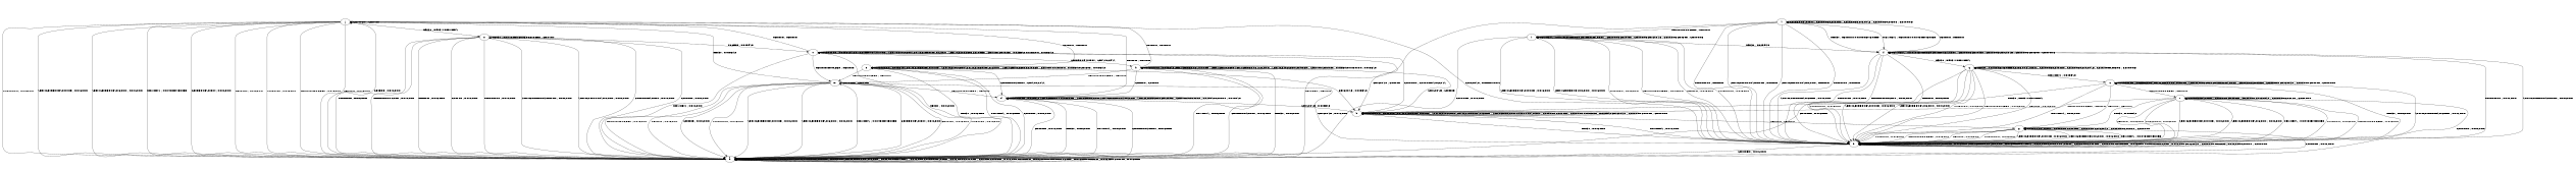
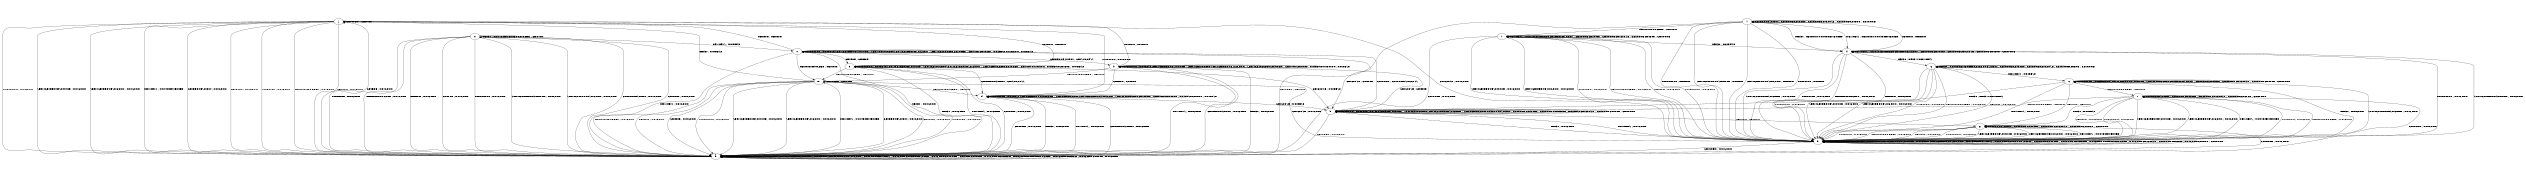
  digraph {
    "Incoming time"=0.046335697174072266
    "Outgoing time"=0.10979676246643066
    Output="{'States': 18, 'Transitions': 222, 'Filename': '../results/ssh/DropBear-DropBear-yices-3.dot'}"
    Reference="{'States': 18, 'Transitions': 222, 'Filename': '../subjects/ssh/DropBear.dot'}"
    Solver=yices
    Updated="{'States': 18, 'Transitions': 222, 'Filename': '../subjects/ssh/DropBear.dot'}"
    "f-measure"=1.0
    precision=1.0
    recall=1.0
    a
    h
    b
    d
    j
    k
    m
    n
    e
    g
    o
    r
    c
    q
    f
    i
    l
    a -> a [label="UA_PK_NOK / NO_CONN"]
    a -> a [label="KEX30 / NO_CONN"]
    a -> a [label="SERVICE_REQUEST_AUTH / NO_CONN"]
    a -> a [label="SERVICE_REQUEST_CONN / NO_CONN"]
    a -> a [label="NEWKEYS / NO_CONN"]
    a -> a [label="CH_REQUEST_PTY / NO_CONN"]
    a -> a [label="CH_OPEN / CH_MAX"]
    a -> a [label="CH_DATA / NO_CONN"]
    a -> a [label="UA_PK_OK / NO_CONN"]
    a -> a [label="KEXINIT_PROCEED / NO_CONN"]
    a -> a [label="KEXINIT / NO_CONN"]
    a -> a [label="CH_EOF / NO_CONN"]
    h -> a [label="CH_OPEN / NO_CONN"]
    h -> h [label="UA_PK_NOK / NO_CONN"]
    h -> h [label="KEX30 / NO_CONN"]
    h -> h [label="SERVICE_REQUEST_AUTH / NO_CONN"]
    h -> h [label="SERVICE_REQUEST_CONN / NO_CONN"]
    h -> h [label="NEWKEYS / NO_CONN"]
    h -> h [label="CH_REQUEST_PTY / CH_NONE"]
    h -> h [label="CH_DATA / CH_NONE"]
    h -> h [label="UA_PK_OK / NO_CONN"]
    h -> h [label="KEXINIT_PROCEED / NO_CONN"]
    h -> h [label="CH_CLOSE / CH_NONE"]
    h -> h [label="KEXINIT / NO_CONN"]
    h -> h [label="CH_EOF / CH_NONE"]
    b -> a [label="KEX30 / NO_CONN"]
    b -> a [label="NEWKEYS / NO_CONN"]
    b -> a [label="CH_REQUEST_PTY / NO_CONN"]
    b -> b [label="UA_PK_NOK / NO_RESP"]
    b -> b [label="SERVICE_REQUEST_AUTH / SERVICE_ACCEPT"]
    b -> b [label="SERVICE_REQUEST_CONN / SERVICE_ACCEPT"]
    b -> b [label="CH_OPEN / CH_MAX"]
    b -> b [label="CH_DATA / NO_RESP"]
    b -> b [label="UA_PK_OK / NO_RESP"]
    b -> d [label="CH_EOF / CH_EOF"]
    b -> j [label="KEXINIT / KEXINIT"]
    b -> k [label="CH_CLOSE / CH_EOF"]
    b -> m [label="KEXINIT_PROCEED / KEXINIT"]
    d -> a [label="KEX30 / NO_CONN"]
    d -> a [label="NEWKEYS / NO_CONN"]
    d -> a [label="CH_REQUEST_PTY / NO_CONN"]
    d -> a [label="CH_DATA / NO_CONN"]
    d -> d [label="UA_PK_NOK / NO_RESP"]
    d -> d [label="SERVICE_REQUEST_AUTH / SERVICE_ACCEPT"]
    d -> d [label="SERVICE_REQUEST_CONN / SERVICE_ACCEPT"]
    d -> d [label="CH_OPEN / CH_MAX"]
    d -> d [label="UA_PK_OK / NO_RESP"]
    d -> d [label="CH_EOF / NO_RESP"]
-   d -> j [label="KEXINIT / KEXINIT"]
+   d -> j [label="UA_PK_OK / NO_CONN"]
    d -> k [label="CH_CLOSE / NO_RESP"]
    j -> a [label="UA_PK_NOK / NO_CONN"]
    j -> a [label="SERVICE_REQUEST_AUTH / NO_CONN"]
    j -> a [label="SERVICE_REQUEST_CONN / NO_CONN"]
    j -> a [label="NEWKEYS / UNIMPLEMENTED"]
    j -> a [label="CH_REQUEST_PTY / NO_CONN"]
    j -> a [label="CH_DATA / NO_CONN"]
    j -> a [label="UA_PK_OK / NO_CONN"]
    j -> a [label="KEXINIT_PROCEED / NO_CONN"]
    j -> a [label="KEXINIT / NO_CONN"]
    j -> a [label="CH_EOF / NO_CONN"]
-   j -> h [label="CH_CLOSE / NO_NEWKEYS"]
+   j -> h [label="CH_CLOSE / NO_CONN"]
    j -> j [label="CH_OPEN / CH_MAX"]
-   j -> n [label="KEX30 / KEX31+NEWKEYS"]
    j -> e [label="KEXINIT / KEXINIT"]
    k -> h [label="KEX30 / NO_CONN"]
    k -> h [label="NEWKEYS / NO_CONN"]
    k -> k [label="UA_PK_NOK / NO_RESP"]
    k -> k [label="SERVICE_REQUEST_AUTH / SERVICE_ACCEPT"]
    k -> k [label="SERVICE_REQUEST_CONN / SERVICE_ACCEPT"]
    k -> k [label="CH_REQUEST_PTY / CH_NONE"]
    k -> k [label="CH_DATA / CH_NONE"]
    k -> k [label="UA_PK_OK / NO_RESP"]
    k -> k [label="CH_CLOSE / CH_NONE"]
    k -> k [label="CH_EOF / CH_NONE"]
    k -> g [label="KEXINIT / KEXINIT"]
    k -> o [label="CH_OPEN / CH_OPEN_SUCCESS"]
    m -> a [label="UA_PK_NOK / NO_CONN"]
    m -> a [label="SERVICE_REQUEST_AUTH / NO_CONN"]
    m -> a [label="SERVICE_REQUEST_CONN / NO_CONN"]
    m -> a [label="NEWKEYS / UNIMPLEMENTED"]
    m -> a [label="CH_REQUEST_PTY / NO_CONN"]
    m -> a [label="CH_DATA / NO_CONN"]
    m -> a [label="UA_PK_OK / NO_CONN"]
    m -> a [label="KEXINIT_PROCEED / NO_CONN"]
    m -> a [label="KEXINIT / NO_CONN"]
    m -> a [label="CH_EOF / NO_CONN"]
    m -> h [label="CH_CLOSE / NO_CONN"]
    m -> d [label="KEXINIT_PROCEED / KEXINIT"]
    m -> j [label="KEX30 / NO_RESP"]
    m -> m [label="CH_OPEN / CH_MAX"]
    n -> a [label="UA_PK_NOK / NO_CONN"]
    n -> a [label="SERVICE_REQUEST_AUTH / NO_CONN"]
    n -> a [label="SERVICE_REQUEST_CONN / NO_CONN"]
    n -> a [label="CH_REQUEST_PTY / NO_CONN"]
    n -> a [label="CH_DATA / NO_CONN"]
    n -> a [label="UA_PK_OK / NO_CONN"]
    n -> a [label="KEXINIT_PROCEED / NO_CONN"]
    n -> a [label="KEXINIT / NO_CONN"]
    n -> a [label="CH_EOF / NO_CONN"]
    n -> n [label="KEX30 / UNIMPLEMENTED"]
    n -> n [label="CH_OPEN / CH_MAX"]
-   n -> o [label="ACCEPT / NO_RESP"]
+   n -> o [label="NEWKEYS / NO_RESP"]
    e -> a [label="KEX30 / NO_CONN"]
    e -> a [label="NEWKEYS / NO_CONN"]
    e -> a [label="CH_DATA / NO_CONN"]
    e -> d [label="CH_REQUEST_PTY / CH_SUCCESS"]
    e -> k [label="CH_CLOSE / NO_RESP"]
    e -> m [label="KEXINIT_PROCEED / KEXINIT"]
    e -> e [label="UA_PK_NOK / NO_RESP"]
    e -> e [label="SERVICE_REQUEST_AUTH / SERVICE_ACCEPT"]
    e -> e [label="SERVICE_REQUEST_CONN / SERVICE_ACCEPT"]
    e -> e [label="CH_OPEN / CH_MAX"]
    e -> e [label="UA_PK_OK / NO_RESP"]
    e -> e [label="CH_EOF / NO_RESP"]
    g -> a [label="CH_OPEN / NO_CONN"]
    g -> h [label="UA_PK_NOK / NO_CONN"]
    g -> h [label="SERVICE_REQUEST_AUTH / NO_CONN"]
    g -> h [label="SERVICE_REQUEST_CONN / NO_CONN"]
    g -> h [label="NEWKEYS / UNIMPLEMENTED"]
    g -> h [label="UA_PK_OK / NO_CONN"]
    g -> h [label="KEXINIT_PROCEED / NO_CONN"]
    g -> h [label="KEXINIT / NO_CONN"]
    g -> g [label="CH_REQUEST_PTY / CH_NONE"]
    g -> g [label="CH_DATA / CH_NONE"]
    g -> g [label="CH_CLOSE / CH_NONE"]
    g -> g [label="CH_EOF / CH_NONE"]
    o -> a [label="KEX30 / NO_CONN"]
    o -> a [label="NEWKEYS / NO_CONN"]
    o -> b [label="CH_REQUEST_PTY / CH_SUCCESS"]
    o -> j [label="KEXINIT / KEXINIT"]
    o -> k [label="CH_CLOSE / CH_EOF"]
    o -> m [label="KEXINIT_PROCEED / KEXINIT"]
+   o -> e [label="CH_EOF / CH_EOF"]
    o -> o [label="UA_PK_NOK / NO_RESP"]
    o -> o [label="SERVICE_REQUEST_AUTH / SERVICE_ACCEPT"]
    o -> o [label="SERVICE_REQUEST_CONN / SERVICE_ACCEPT"]
    o -> o [label="CH_OPEN / CH_MAX"]
    o -> o [label="CH_DATA / NO_RESP"]
    o -> o [label="UA_PK_OK / NO_RESP"]
    r -> a [label="CH_OPEN / NO_CONN"]
    r -> h [label="UA_PK_NOK / NO_CONN"]
    r -> h [label="SERVICE_REQUEST_AUTH / NO_CONN"]
    r -> h [label="SERVICE_REQUEST_CONN / NO_CONN"]
    r -> h [label="NEWKEYS / UNIMPLEMENTED"]
    r -> h [label="UA_PK_OK / NO_CONN"]
    r -> h [label="KEXINIT_PROCEED / NO_CONN"]
    r -> h [label="KEXINIT / NO_CONN"]
    r -> k [label="KEXINIT_PROCEED / KEXINIT"]
    r -> g [label="KEX30 / NO_RESP"]
    r -> r [label="CH_REQUEST_PTY / CH_NONE"]
    r -> r [label="CH_DATA / CH_NONE"]
    r -> r [label="CH_CLOSE / CH_NONE"]
    r -> r [label="CH_EOF / CH_NONE"]
    c -> h [label="KEX30 / NO_CONN"]
    c -> h [label="SERVICE_REQUEST_CONN / NO_CONN"]
    c -> h [label="NEWKEYS / NO_CONN"]
    c -> k [label="KEX30 / KEX31+NEWKEYS"]
    c -> g [label="KEXINIT / KEXINIT"]
    c -> r [label="KEXINIT_PROCEED / KEXINIT"]
    c -> c [label="UA_PK_NOK / UA_FAILURE"]
    c -> c [label="SERVICE_REQUEST_AUTH / SERVICE_ACCEPT"]
    c -> c [label="CH_REQUEST_PTY / CH_NONE"]
    c -> c [label="CH_DATA / CH_NONE"]
    c -> c [label="CH_CLOSE / CH_NONE"]
    c -> c [label="CH_EOF / CH_NONE"]
-   q -> a [label="CH_OPEN / NO_CONN"]
+   k -> a [label="CH_OPEN / NO_CONN"]
    q -> h [label="UA_PK_NOK / NO_CONN"]
    q -> h [label="SERVICE_REQUEST_AUTH / NO_CONN"]
    q -> h [label="SERVICE_REQUEST_CONN / NO_CONN"]
    q -> h [label="UA_PK_OK / NO_CONN"]
    q -> h [label="KEXINIT_PROCEED / NO_CONN"]
    q -> h [label="KEXINIT / NO_CONN"]
    q -> c [label="NEWKEYS / NO_RESP"]
    q -> q [label="KEX30 / UNIMPLEMENTED"]
    q -> q [label="CH_REQUEST_PTY / CH_NONE"]
    q -> q [label="CH_DATA / CH_NONE"]
    q -> q [label="CH_CLOSE / CH_NONE"]
    q -> q [label="CH_EOF / CH_NONE"]
    f -> h [label="UA_PK_NOK / NO_CONN"]
    f -> h [label="SERVICE_REQUEST_AUTH / NO_CONN"]
    f -> h [label="SERVICE_REQUEST_CONN / NO_CONN"]
    f -> h [label="UA_PK_OK / NO_CONN"]
    f -> h [label="KEXINIT_PROCEED / NO_CONN"]
    f -> h [label="KEXINIT / NO_CONN"]
    f -> q [label="KEX30 / KEX31+NEWKEYS"]
    f -> f [label="NEWKEYS / UNIMPLEMENTED"]
    f -> f [label="CH_REQUEST_PTY / CH_NONE"]
    f -> f [label="CH_DATA / CH_NONE"]
    f -> f [label="CH_CLOSE / CH_NONE"]
    f -> f [label="CH_EOF / CH_NONE"]
    i -> a [label="CH_OPEN / NO_CONN"]
    i -> h [label="UA_PK_NOK / NO_CONN"]
    i -> h [label="SERVICE_REQUEST_AUTH / NO_CONN"]
    i -> h [label="SERVICE_REQUEST_CONN / NO_CONN"]
    i -> h [label="UA_PK_OK / NO_CONN"]
    i -> h [label="KEXINIT_PROCEED / NO_CONN"]
    i -> h [label="KEXINIT / NO_CONN"]
    i -> f [label="KEX30 / NO_RESP"]
    i -> i [label="NEWKEYS / UNIMPLEMENTED"]
    i -> i [label="CH_REQUEST_PTY / CH_NONE"]
    i -> i [label="CH_DATA / CH_NONE"]
    i -> i [label="CH_CLOSE / CH_NONE"]
    i -> i [label="CH_EOF / CH_NONE"]
    l -> a [label="CH_OPEN / KEXINIT"]
    l -> h [label="UA_PK_NOK / KEXINIT"]
    l -> h [label="SERVICE_REQUEST_AUTH / KEXINIT"]
    l -> h [label="SERVICE_REQUEST_CONN / KEXINIT"]
    l -> h [label="UA_PK_OK / KEXINIT"]
    l -> f [label="KEX30 / KEXINIT+UNIMPLEMENTED"]
    l -> f [label="NEWKEYS / KEXINIT+UNIMPLEMENTED"]
    l -> f [label="KEXINIT / KEXINIT"]
    l -> i [label="KEXINIT_PROCEED / KEXINIT"]
    l -> l [label="CH_REQUEST_PTY / CH_NONE"]
    l -> l [label="CH_DATA / CH_NONE"]
    l -> l [label="CH_CLOSE / CH_NONE"]
    l -> l [label="CH_EOF / CH_NONE"]
  }
